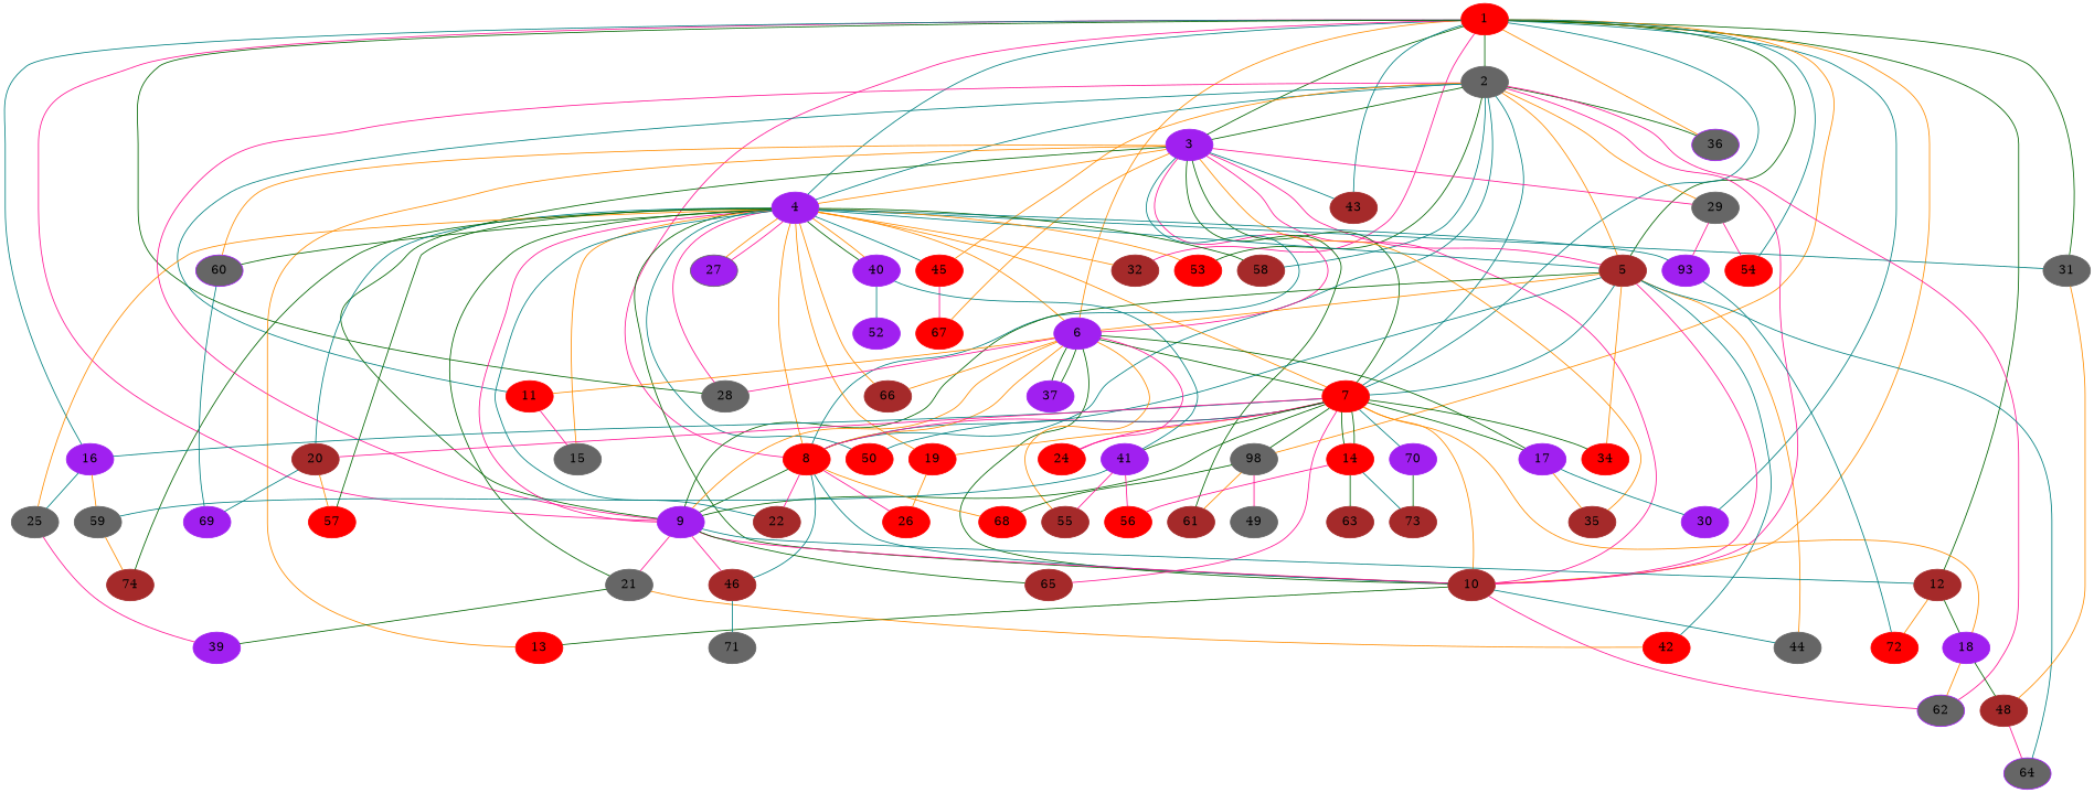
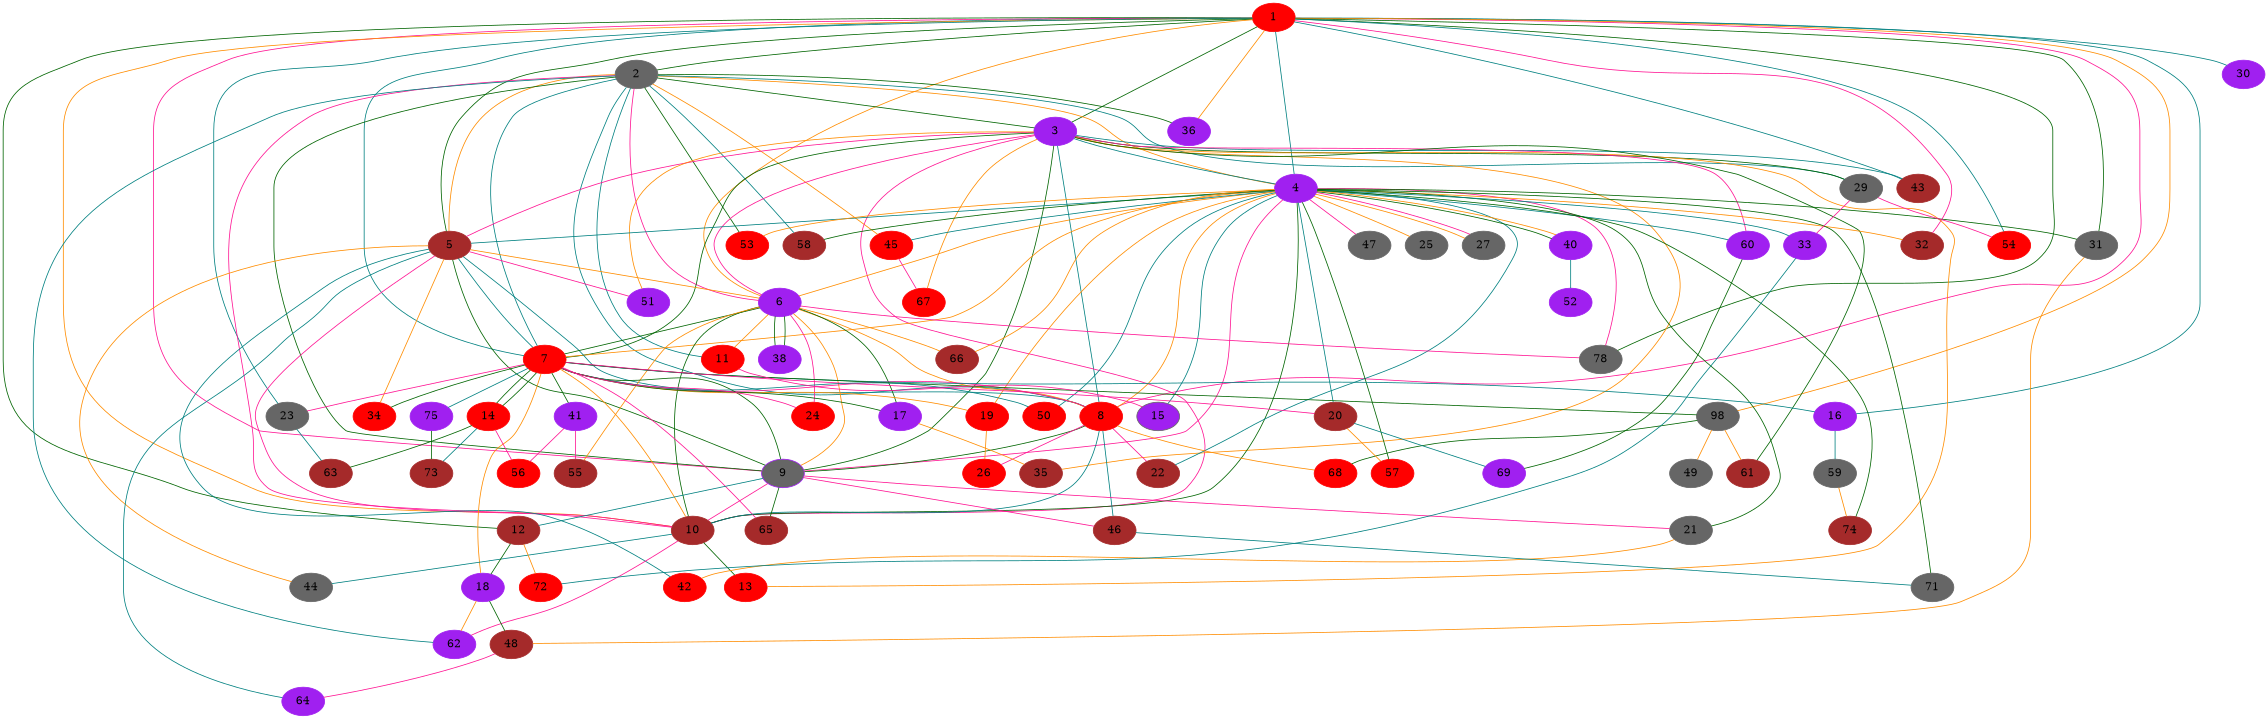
  graph {
    fontname="DejaVu Serif"
    node [color=purple fontname="DejaVu Serif" style=filled]
    edge [color=darkorange fontname="DejaVu Serif"]
    1 [color=red]
    2 [color=gray40]
    3
    4
    5 [color=brown]
    6
    7 [color=red]
    8 [color=red]
-   9
+   9 [fillcolor=gray40]
    10 [color=brown]
    12 [color=brown]
    16
-   28 [color=gray40]
+   23 [color=gray40]
+   28 [color=gray40 label=78]
    30
    31 [color=gray40]
    32 [color=brown]
-   36 [fillcolor=gray40]
+   36
    n19 [color=gray40 label=98]
    43 [color=brown]
    54 [color=red]
    11 [color=red]
    29 [color=gray40]
    45 [color=red]
    53 [color=red]
    58 [color=brown]
-   62 [fillcolor=gray40]
+   62
    13 [color=red]
    35 [color=brown]
-   60 [fillcolor=gray40]
+   51
+   60
    61 [color=brown]
    67 [color=red]
-   15 [color=gray40]
+   15 [color=gray40 fillcolor=purple]
    19 [color=red]
    20 [color=brown]
    21 [color=gray40]
    22 [color=brown]
    25 [color=gray40]
-   27 [color=gray40 fillcolor=purple]
-   33 [label=93]
+   27 [color=gray40]
+   33
    40
+   47 [color=gray40]
    50 [color=red]
    57 [color=red]
    66 [color=brown]
    71 [color=gray40]
    74 [color=brown]
    34 [color=red]
    42 [color=red]
    44 [color=gray40]
-   64 [fillcolor=gray40]
+   64
    17
    24 [color=red]
-   37
+   37 [label=38]
    55 [color=brown]
-   70
+   70 [label=75]
    14 [color=red]
    18
    41
    65 [color=brown]
    26 [color=red]
    46 [color=brown]
    68 [color=red]
    72 [color=red]
    59 [color=gray40]
    63 [color=brown]
    48 [color=brown]
    49 [color=gray40]
    69
-   39
    52
    73 [color=brown]
    56 [color=red]
    1 -- 2 [color=darkgreen]
    1 -- 3 [color=darkgreen]
    1 -- 4 [color=teal]
    1 -- 5 [color=darkgreen]
    1 -- 6
    1 -- 7 [color=teal]
    1 -- 8 [color=deeppink]
    1 -- 9 [color=deeppink]
    1 -- 10
    1 -- 12 [color=darkgreen]
    1 -- 16 [color=teal]
+   1 -- 23 [color=teal]
    1 -- 28 [color=darkgreen]
    1 -- 30 [color=teal]
    1 -- 31 [color=darkgreen]
    1 -- 32 [color=deeppink]
    1 -- 36
    1 -- n19
    1 -- 43 [color=teal]
    1 -- 54 [color=teal]
    2 -- 3 [color=darkgreen]
-   2 -- 4 [color=teal]
+   2 -- 4
    2 -- 5
+   2 -- 6 [color=deeppink]
    2 -- 7 [color=teal]
    2 -- 8 [color=teal]
-   2 -- 9 [color=deeppink]
+   2 -- 9 [color=darkgreen]
    2 -- 10 [color=deeppink]
    2 -- 36 [color=darkgreen]
    2 -- 11 [color=teal]
-   2 -- 29
+   2 -- 29 [color=teal]
    2 -- 45
    2 -- 53 [color=darkgreen]
    2 -- 58 [color=teal]
-   2 -- 62 [color=deeppink]
-   3 -- 4
+   2 -- 62 [color=teal]
+   3 -- 4 [color=teal]
    3 -- 5 [color=deeppink]
    3 -- 6 [color=deeppink]
    3 -- 7 [color=darkgreen]
    3 -- 8 [color=teal]
    3 -- 9 [color=darkgreen]
    3 -- 10 [color=deeppink]
    3 -- 43 [color=teal]
-   3 -- 29 [color=deeppink]
+   3 -- 29 [color=darkgreen]
    3 -- 13
    3 -- 35
-   3 -- 60
+   3 -- 51
+   3 -- 60 [color=deeppink]
    3 -- 61 [color=darkgreen]
    3 -- 67
    4 -- 5 [color=teal]
    4 -- 6
    4 -- 7
    4 -- 8
    4 -- 9 [color=deeppink]
    4 -- 10 [color=darkgreen]
    4 -- 28 [color=deeppink]
-   4 -- 31 [color=teal]
+   4 -- 31 [color=darkgreen]
    4 -- 32
    4 -- 45 [color=teal]
    4 -- 53
    4 -- 58 [color=darkgreen]
-   4 -- 60 [color=darkgreen]
-   4 -- 15
+   4 -- 60 [color=teal]
+   4 -- 15 [color=teal]
    4 -- 19
    4 -- 20 [color=teal]
    4 -- 21 [color=darkgreen]
    4 -- 22 [color=teal]
    4 -- 25
    4 -- 27
    4 -- 27 [color=deeppink]
    4 -- 33 [color=teal]
    4 -- 40 [color=darkgreen]
    4 -- 40
+   4 -- 47 [color=deeppink]
    4 -- 50 [color=teal]
    4 -- 57 [color=darkgreen]
    4 -- 66
+   4 -- 71 [color=darkgreen]
    4 -- 74 [color=darkgreen]
    5 -- 6
    5 -- 7 [color=teal]
    5 -- 8 [color=teal]
    5 -- 9 [color=darkgreen]
    5 -- 10 [color=deeppink]
+   5 -- 51 [color=deeppink]
    5 -- 34
    5 -- 42 [color=teal]
    5 -- 44
    5 -- 64 [color=teal]
    6 -- 7 [color=darkgreen]
    6 -- 8
    6 -- 9
    6 -- 10 [color=darkgreen]
    6 -- 28 [color=deeppink]
    6 -- 11
    6 -- 66
    6 -- 17 [color=darkgreen]
    6 -- 24 [color=deeppink]
    6 -- 37 [color=darkgreen]
    6 -- 37 [color=darkgreen]
    6 -- 55
    7 -- 8 [color=deeppink]
    7 -- 9 [color=darkgreen]
    7 -- 10
    7 -- 16 [color=teal]
+   7 -- 23 [color=deeppink]
    7 -- n19 [color=darkgreen]
    7 -- 19
    7 -- 20 [color=deeppink]
    7 -- 50 [color=teal]
    7 -- 34 [color=darkgreen]
    7 -- 17 [color=darkgreen]
    7 -- 24 [color=deeppink]
    7 -- 70 [color=teal]
    7 -- 14 [color=darkgreen]
    7 -- 14 [color=darkgreen]
    7 -- 18
    7 -- 41 [color=darkgreen]
    7 -- 65 [color=deeppink]
    8 -- 9 [color=darkgreen]
    8 -- 10 [color=teal]
    8 -- 22 [color=deeppink]
    8 -- 26 [color=deeppink]
    8 -- 46 [color=teal]
    8 -- 68
    9 -- 10 [color=deeppink]
    9 -- 12 [color=teal]
    9 -- 21 [color=deeppink]
    9 -- 65 [color=darkgreen]
    9 -- 46 [color=deeppink]
    10 -- 62 [color=deeppink]
    10 -- 13 [color=darkgreen]
    10 -- 44 [color=teal]
    12 -- 18 [color=darkgreen]
    12 -- 72
-   16 -- 25 [color=teal]
-   16 -- 59
+   16 -- 59 [color=teal]
+   23 -- 63 [color=teal]
    31 -- 48
    n19 -- 61
    n19 -- 68 [color=darkgreen]
-   n19 -- 49 [color=deeppink]
+   n19 -- 49
    11 -- 15 [color=deeppink]
    29 -- 54 [color=deeppink]
    29 -- 33 [color=deeppink]
    45 -- 67 [color=deeppink]
-   60 -- 69 [color=teal]
+   60 -- 69 [color=darkgreen]
    19 -- 26
    20 -- 57
    20 -- 69 [color=teal]
    21 -- 42
-   21 -- 39 [color=darkgreen]
-   25 -- 39 [color=deeppink]
    33 -- 72 [color=teal]
-   40 -- 41 [color=teal]
    40 -- 52 [color=teal]
-   17 -- 30 [color=teal]
    17 -- 35
    70 -- 73 [color=darkgreen]
    14 -- 63 [color=darkgreen]
    14 -- 73 [color=teal]
    14 -- 56 [color=deeppink]
    18 -- 62
    18 -- 48 [color=darkgreen]
    41 -- 55 [color=deeppink]
-   41 -- 59 [color=teal]
    41 -- 56 [color=deeppink]
    46 -- 71 [color=teal]
    59 -- 74
    48 -- 64 [color=deeppink]
  }
